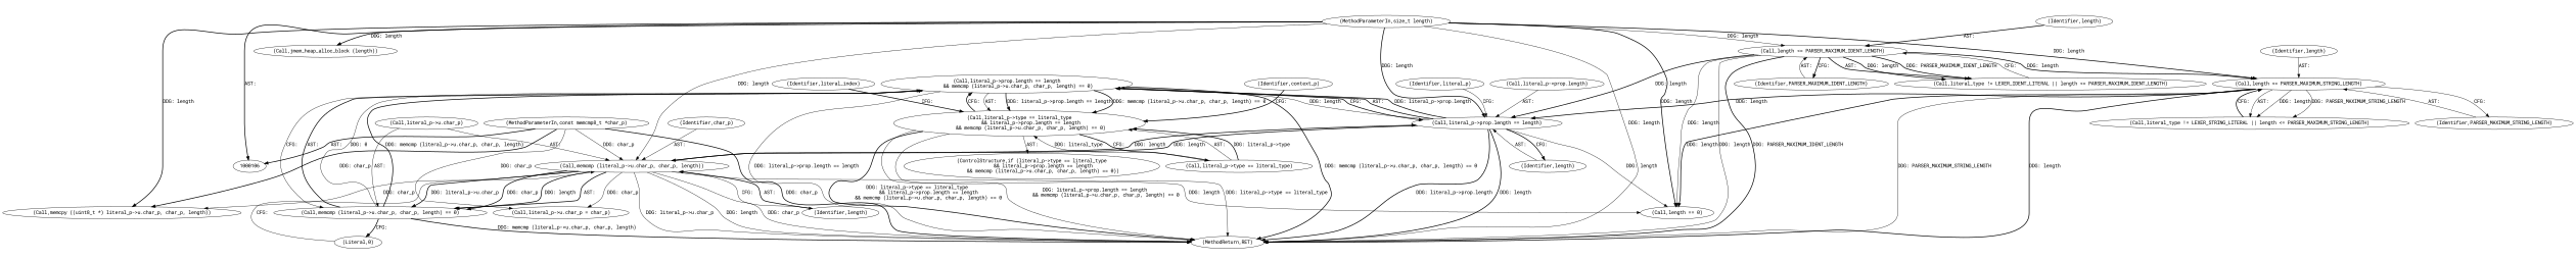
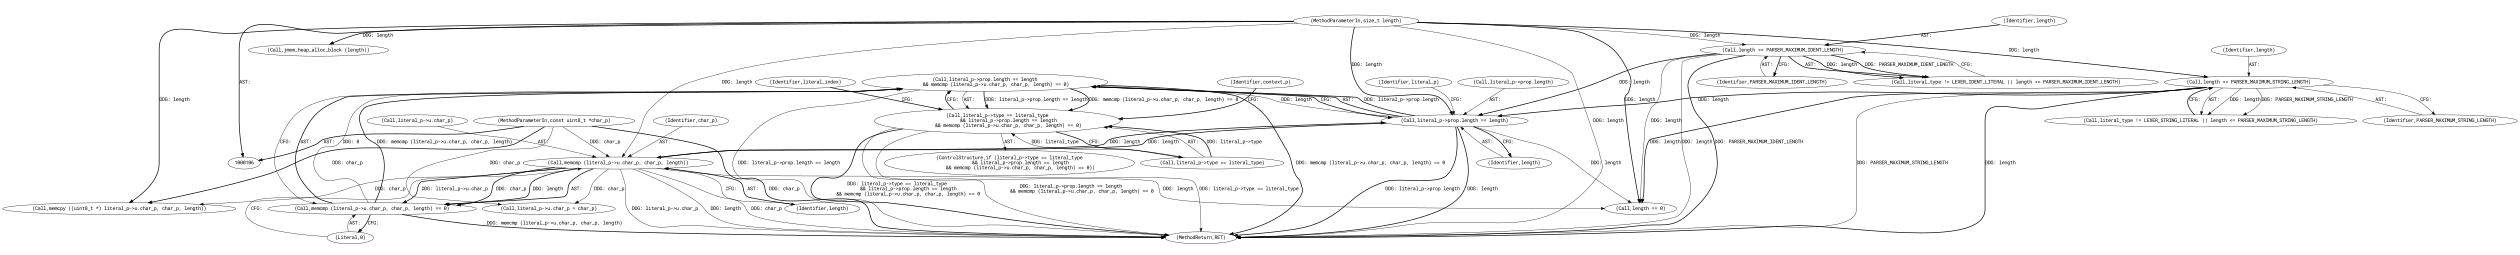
  digraph {
    fontname="Roboto Mono"
    node [fontname="Roboto Mono"]
    edge [fontname="Roboto Mono" style=bold]
    n1 [label="(Call,literal_p->prop.length == length\n        && memcmp (literal_p->u.char_p, char_p, length) == 0)"]
    n2 [label="(Call,literal_p->prop.length == length)"]
    n3 [label="(Call,memcmp (literal_p->u.char_p, char_p, length) == 0)"]
    n4 [label="(Call,literal_p->type == literal_type\n        && literal_p->prop.length == length\n        && memcmp (literal_p->u.char_p, char_p, length) == 0)"]
    n5 [label="(MethodReturn,RET)"]
    n6 [label="(Call,memcmp (literal_p->u.char_p, char_p, length))"]
    n7 [label="(Call,length == 0)"]
    n8 [label="(Identifier,length)"]
    n9 [label="(Literal,0)"]
    n10 [label="(ControlStructure,if (literal_p->type == literal_type\n        && literal_p->prop.length == length\n        && memcmp (literal_p->u.char_p, char_p, length) == 0))"]
    n11 [label="(Call,literal_p->type == literal_type)"]
    n12 [label="(Call,memcpy ((uint8_t *) literal_p->u.char_p, char_p, length))"]
    n13 [label="(Identifier,length)"]
    n14 [label="(Call,literal_p->u.char_p = char_p)"]
    n15 [label="(Call,length <= PARSER_MAXIMUM_STRING_LENGTH)"]
    n16 [label="(Call,literal_type != LEXER_STRING_LITERAL || length <= PARSER_MAXIMUM_STRING_LENGTH)"]
    n17 [label="(Identifier,PARSER_MAXIMUM_STRING_LENGTH)"]
    n18 [label="(Call,length <= PARSER_MAXIMUM_IDENT_LENGTH)"]
    n19 [label="(Identifier,PARSER_MAXIMUM_IDENT_LENGTH)"]
    n20 [label="(Call,literal_type != LEXER_IDENT_LITERAL || length <= PARSER_MAXIMUM_IDENT_LENGTH)"]
    n21 [label="(MethodParameterIn,size_t length)"]
    n22 [label="(Call,jmem_heap_alloc_block (length))"]
    1000106
-   n24 [label="(MethodParameterIn,const memcmp8_t *char_p)"]
+   n24 [label="(MethodParameterIn,const uint8_t *char_p)"]
    n25 [label="(Identifier,literal_p)"]
    n26 [label="(Identifier,context_p)"]
    n27 [label="(Call,literal_p->prop.length)"]
    n28 [label="(Identifier,char_p)"]
    n29 [label="(Call,literal_p->u.char_p)"]
    n30 [label="(Identifier,length)"]
    n31 [label="(Identifier,length)"]
    n32 [label="(Identifier,literal_index)"]
    n1 -> n2 [label="CFG: "]
    n1 -> n3 [label="CFG: " style=solid]
    n1 -> n4 [label="AST: " style=solid]
    n1 -> n4 [label="DDG: literal_p->prop.length == length"]
    n1 -> n4 [label="DDG: memcmp (literal_p->u.char_p, char_p, length) == 0"]
    n1 -> n5 [label="DDG: literal_p->prop.length == length" style=solid]
    n1 -> n5 [label="DDG: memcmp (literal_p->u.char_p, char_p, length) == 0"]
    n2 -> n1 [label="AST: "]
    n2 -> n1 [label="DDG: literal_p->prop.length"]
    n2 -> n1 [label="DDG: length" style=solid]
    n2 -> n5 [label="DDG: literal_p->prop.length"]
    n2 -> n5 [label="DDG: length"]
    n2 -> n6 [label="DDG: length"]
    n2 -> n7 [label="DDG: length" style=solid]
    n2 -> n8 [label="CFG: "]
    n3 -> n1 [label="AST: "]
    n3 -> n1 [label="DDG: memcmp (literal_p->u.char_p, char_p, length)"]
    n3 -> n1 [label="DDG: 0" style=solid]
    n3 -> n5 [label="DDG: memcmp (literal_p->u.char_p, char_p, length)"]
    n3 -> n9 [label="CFG: "]
    n4 -> n1 [label="CFG: "]
    n4 -> n5 [label="DDG: literal_p->prop.length == length\n        && memcmp (literal_p->u.char_p, char_p, length) == 0" style=solid]
    n4 -> n5 [label="DDG: literal_p->type == literal_type" style=solid]
    n4 -> n5 [label="DDG: literal_p->type == literal_type\n        && literal_p->prop.length == length\n        && memcmp (literal_p->u.char_p, char_p, length) == 0"]
    n4 -> n10 [label="AST: " style=solid]
    n4 -> n11 [label="CFG: "]
    n6 -> n2 [label="DDG: length"]
    n6 -> n3 [label="AST: "]
    n6 -> n3 [label="DDG: literal_p->u.char_p"]
    n6 -> n3 [label="DDG: char_p"]
    n6 -> n3 [label="DDG: length"]
    n6 -> n5 [label="DDG: literal_p->u.char_p" style=solid]
    n6 -> n5 [label="DDG: length" style=solid]
    n6 -> n5 [label="DDG: char_p" style=solid]
    n6 -> n7 [label="DDG: length" style=solid]
    n6 -> n12 [label="DDG: char_p" style=solid]
    n6 -> n13 [label="CFG: " style=solid]
    n6 -> n14 [label="DDG: char_p" style=solid]
    n8 -> n2 [label="AST: " style=solid]
-   n29 -> n3 [label="AST: " style=solid]
+   n9 -> n3 [label="AST: " style=solid]
    n9 -> n6 [label="CFG: " style=solid]
    n11 -> n4 [label="AST: " style=solid]
    n11 -> n4 [label="DDG: literal_p->type"]
    n11 -> n4 [label="DDG: literal_type" style=solid]
    n13 -> n6 [label="AST: "]
    n15 -> n2 [label="DDG: length"]
    n15 -> n5 [label="DDG: PARSER_MAXIMUM_STRING_LENGTH" style=solid]
    n15 -> n5 [label="DDG: length"]
    n15 -> n7 [label="DDG: length"]
    n15 -> n16 [label="AST: " style=solid]
    n15 -> n16 [label="DDG: length" style=solid]
    n15 -> n16 [label="DDG: PARSER_MAXIMUM_STRING_LENGTH" style=solid]
    n15 -> n17 [label="CFG: " style=solid]
    n16 -> n15 [label="CFG: "]
    n17 -> n15 [label="AST: " style=solid]
    n18 -> n2 [label="DDG: length"]
    n18 -> n5 [label="DDG: length" style=solid]
    n18 -> n5 [label="DDG: PARSER_MAXIMUM_IDENT_LENGTH"]
    n18 -> n7 [label="DDG: length" style=solid]
-   n18 -> n15 [label="DDG: length"]
    n18 -> n19 [label="CFG: "]
    n18 -> n20 [label="AST: "]
    n18 -> n20 [label="DDG: length"]
    n18 -> n20 [label="DDG: PARSER_MAXIMUM_IDENT_LENGTH"]
    n19 -> n18 [label="AST: " style=solid]
    n20 -> n18 [label="CFG: " style=solid]
    n21 -> n2 [label="DDG: length"]
    n21 -> n5 [label="DDG: length" style=solid]
    n21 -> n6 [label="DDG: length" style=solid]
    n21 -> n7 [label="DDG: length"]
    n21 -> n12 [label="DDG: length"]
    n21 -> n15 [label="DDG: length"]
    n21 -> n18 [label="DDG: length" style=solid]
    n21 -> n22 [label="DDG: length"]
    n21 -> 1000106 [label="AST: "]
    n24 -> n5 [label="DDG: char_p"]
    n24 -> n6 [label="DDG: char_p" style=solid]
    n24 -> n12 [label="DDG: char_p"]
    n24 -> n14 [label="DDG: char_p" style=solid]
    n24 -> 1000106 [label="AST: "]
    n25 -> n2 [label="CFG: " style=solid]
    n26 -> n4 [label="CFG: "]
    n27 -> n2 [label="AST: " style=solid]
    n28 -> n6 [label="AST: " style=solid]
    n29 -> n6 [label="AST: " style=solid]
    n30 -> n18 [label="AST: "]
    n31 -> n15 [label="AST: " style=solid]
    n32 -> n4 [label="CFG: "]
  }
